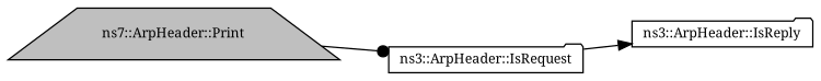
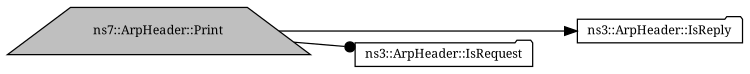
  digraph {
    fontname="Noto Serif"
    rankdir=LR
    node [color=black fillcolor=white fontname="Noto Serif" fontsize=10 shape=folder style=filled]
    edge [color=black fontname="Noto Serif" fontsize=10 labelfontname=Helvetica labelfontsize=10 style=solid]
    n1 [fillcolor=grey75 fontcolor=black height=0.2 label="ns7::ArpHeader::Print" shape=trapezium width=0.4]
    n2 [height=0.2 label="ns3::ArpHeader::IsReply" width=0.4]
    n3 [height=0.2 label="ns3::ArpHeader::IsRequest" width=0.4]
-   n3 -> n2 [arrowhead=normal]
+   n1 -> n2 [arrowhead=normal]
    n1 -> n3 [arrowhead=dot]
  }
